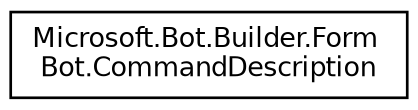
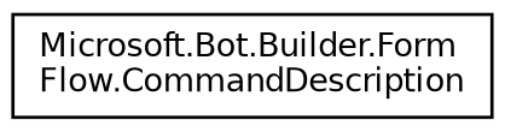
  digraph {
    rankdir=LR
-   n1 [color=black fillcolor=white fontname=Helvetica fontsize=10 height=0.2 label="Microsoft.Bot.Builder.Form\lBot.CommandDescription" shape=record style=filled width=0.4]
+   n1 [color=black fillcolor=white fontname=Helvetica fontsize=10 height=0.2 label="Microsoft.Bot.Builder.Form\lFlow.CommandDescription" shape=record style=filled width=0.4]
  }
